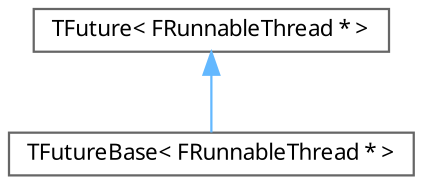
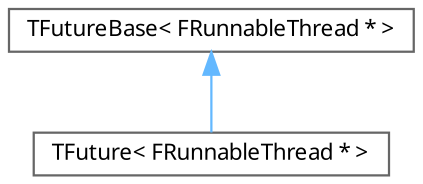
  digraph {
    rankdir=TB
    fontname="Noto Sans"
    node [color=grey40 fillcolor=white fontname="Noto Sans" fontsize=10 shape=box style=filled]
    n1 [height=0.2 label="TFutureBase\< FRunnableThread * \>" width=0.4]
    n2 [height=0.2 label="TFuture\< FRunnableThread * \>" width=0.4]
-   n2 -> n1 [color=steelblue1 dir=back fontname="Noto Sans" fontsize=10 labelfontname=Helvetica labelfontsize=10 style=solid]
+   n1 -> n2 [color=steelblue1 dir=back fontname="Noto Sans" fontsize=10 labelfontname=Helvetica labelfontsize=10 style=solid]
  }
